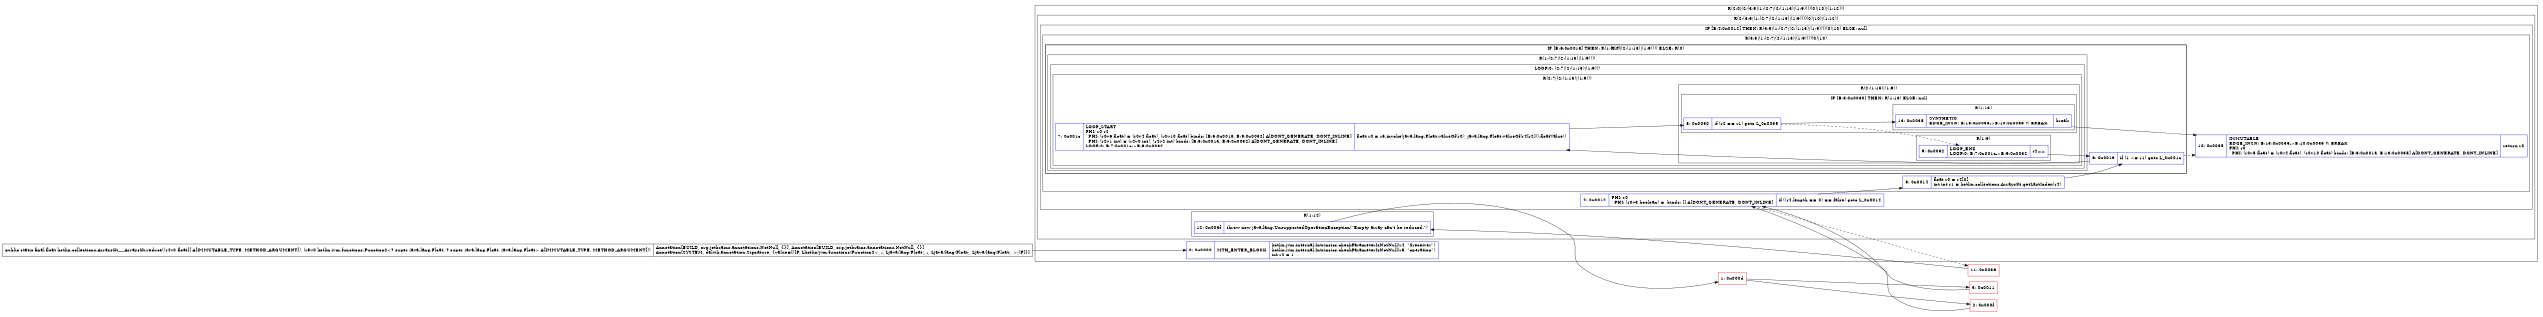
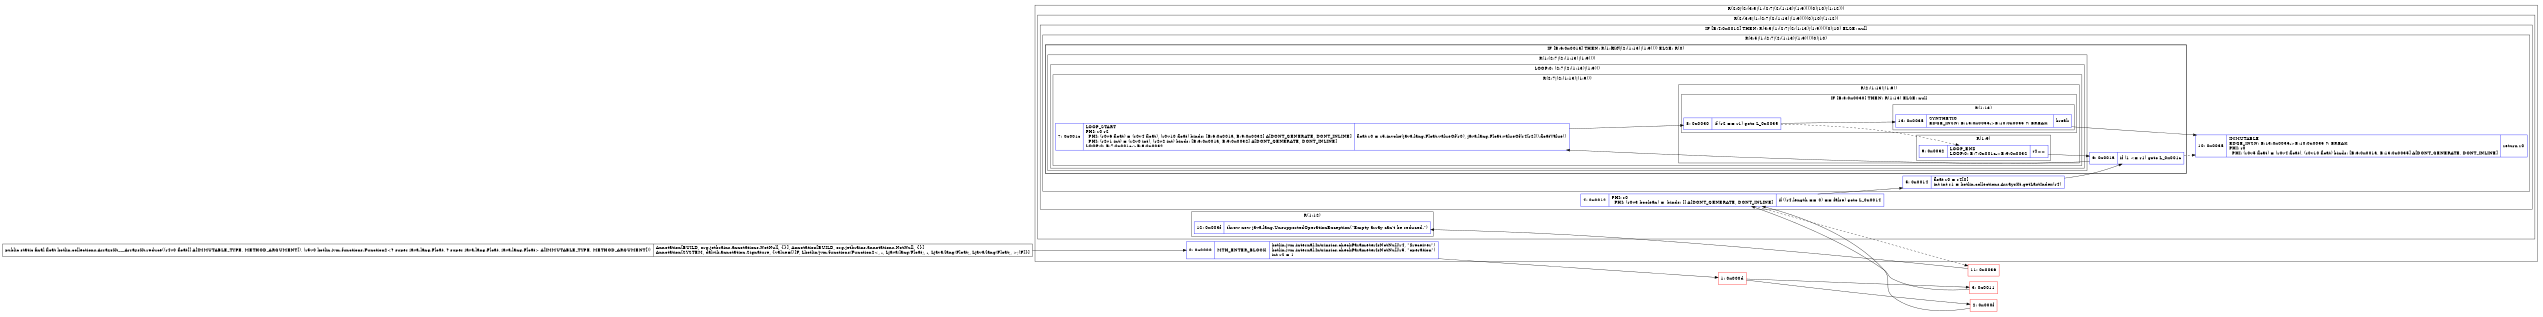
  digraph {
    rankdir=LR
    node [color=blue shape=record]
    n1 [label="{13\:\ 0x0035|SYNTHETIC\lEDGE_INSN: B:13:0x0035\-\>B:10:0x0035 ?: BREAK  \l|break\l}"]
    n2 [label="{8\:\ 0x0030|if (r2 == r1) goto L_0x0035\l}"]
    n3 [label="{9\:\ 0x0032|LOOP_END\lLOOP:0: B:7:0x001c\-\>B:9:0x0032\l|r2++\l}"]
    n4 [label="{7\:\ 0x001c|LOOP_START\lPHI: r0 r2 \l  PHI: (r0v6 float) = (r0v4 float), (r0v10 float) binds: [B:6:0x001a, B:9:0x0032] A[DONT_GENERATE, DONT_INLINE]\l  PHI: (r2v1 int) = (r2v0 int), (r2v2 int) binds: [B:6:0x001a, B:9:0x0032] A[DONT_GENERATE, DONT_INLINE]\lLOOP:0: B:7:0x001c\-\>B:9:0x0032\l|float r0 = r5.invoke(java.lang.Float.valueOf(r0), java.lang.Float.valueOf(r4[r2])).floatValue()\l}"]
    n5 [label="{6\:\ 0x001a|if (1 \<= r1) goto L_0x001c\l}"]
    n6 [label="{5\:\ 0x0014|float r0 = r4[0]\lint int r1 = kotlin.collections.ArraysKt.getLastIndex(r4)\l}"]
    n7 [label="{10\:\ 0x0035|IMMUTABLE\lEDGE_INSN: B:13:0x0035\-\>B:10:0x0035 ?: BREAK  \lPHI: r0 \l  PHI: (r0v5 float) = (r0v4 float), (r0v10 float) binds: [B:6:0x001a, B:13:0x0035] A[DONT_GENERATE, DONT_INLINE]\l|return r0\l}"]
    n8 [label="{4\:\ 0x0012|PHI: r0 \l  PHI: (r0v3 boolean) =  binds: [] A[DONT_GENERATE, DONT_INLINE]\l|if ((r4.length == 0) == false) goto L_0x0014\l}"]
    n9 [label="{12\:\ 0x003f|throw new java.lang.UnsupportedOperationException(\"Empty array can't be reduced.\")\l}"]
    n10 [label="{0\:\ 0x0000|MTH_ENTER_BLOCK\l|kotlin.jvm.internal.Intrinsics.checkParameterIsNotNull(r4, \"$receiver\")\lkotlin.jvm.internal.Intrinsics.checkParameterIsNotNull(r5, \"operation\")\lint r2 = 1\l}"]
    n11 [color=red label="{11\:\ 0x0036}"]
    n12 [color=red label="{1\:\ 0x000d}"]
    n13 [color=red label="{2\:\ 0x000f}"]
    n14 [color=red label="{3\:\ 0x0011}"]
    n15 [label="{public static final float kotlin.collections.ArraysKt___ArraysKt.reduce((r4v0 float[] A[IMMUTABLE_TYPE, METHOD_ARGUMENT]), (r5v0 kotlin.jvm.functions.Function2\<? super java.lang.Float, ? super java.lang.Float, java.lang.Float\> A[IMMUTABLE_TYPE, METHOD_ARGUMENT]))  | Annotation[BUILD, org.jetbrains.annotations.NotNull, \{\}], Annotation[BUILD, org.jetbrains.annotations.NotNull, \{\}]\lAnnotation[SYSTEM, dalvik.annotation.Signature, \{value=[([F, Lkotlin\/jvm\/functions\/Function2\<, \-, Ljava\/lang\/Float;, \-, Ljava\/lang\/Float;, Ljava\/lang\/Float;, \>;)F]\}]\l}" color=""]
    subgraph cluster_1 {
      label="R(2:0|(2:(3:5|(1:(2:7|(2:(1:13)|(1:9))))(0)|10)|(1:12)))"
      n10
      subgraph cluster_2 {
        label="R(2:(3:5|(1:(2:7|(2:(1:13)|(1:9))))(0)|10)|(1:12))"
        subgraph cluster_3 {
          label="IF [B:4:0x0012] THEN: R(3:5|(1:(2:7|(2:(1:13)|(1:9))))(0)|10) ELSE: null"
          n8
          subgraph cluster_4 {
            label="R(3:5|(1:(2:7|(2:(1:13)|(1:9))))(0)|10)"
            n6
            n7
            subgraph cluster_5 {
              label="IF [B:6:0x001a] THEN: R(1:(2:7|(2:(1:13)|(1:9)))) ELSE: R(0)"
              n5
              subgraph cluster_6 {
                label="R(1:(2:7|(2:(1:13)|(1:9))))"
                subgraph cluster_7 {
                  label="LOOP:0: (2:7|(2:(1:13)|(1:9)))"
                  subgraph cluster_8 {
                    label="R(2:7|(2:(1:13)|(1:9)))"
                    n4
                    subgraph cluster_9 {
                      label="R(2:(1:13)|(1:9))"
                      subgraph cluster_10 {
                        label="IF [B:8:0x0030] THEN: R(1:13) ELSE: null"
                        n2
                        subgraph cluster_11 {
                          label="R(1:13)"
                          n1
                        }
                      }
                      subgraph cluster_12 {
                        label="R(1:9)"
                        n3
                      }
                    }
                  }
                }
              }
              subgraph cluster_13 {
                label="R(0)"
              }
            }
          }
        }
        subgraph cluster_14 {
          label="R(1:12)"
          n9
        }
      }
    }
    n1 -> n7
    n2 -> n1
    n2 -> n3 [style=dashed]
    n3 -> n5
    n4 -> n2
    n5 -> n4
    n5 -> n7 [style=dashed]
    n6 -> n5
    n8 -> n6
    n8 -> n11 [style=dashed]
-   n9 -> n12
+   n10 -> n12
    n11 -> n9
    n12 -> n13
    n12 -> n14
    n13 -> n8
    n14 -> n8
    n15 -> n10
  }
